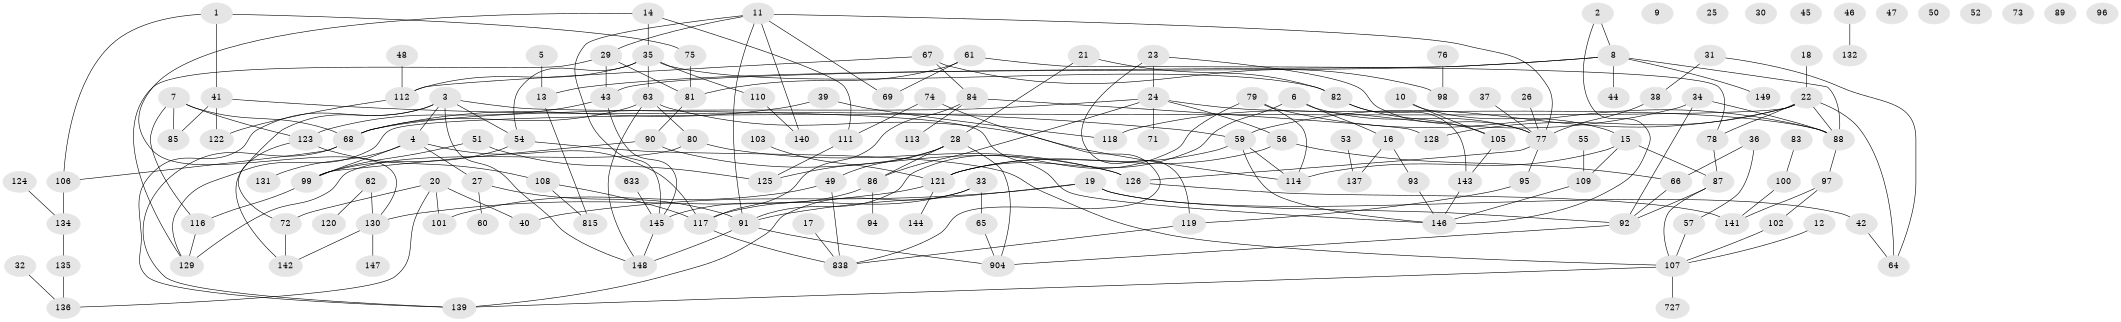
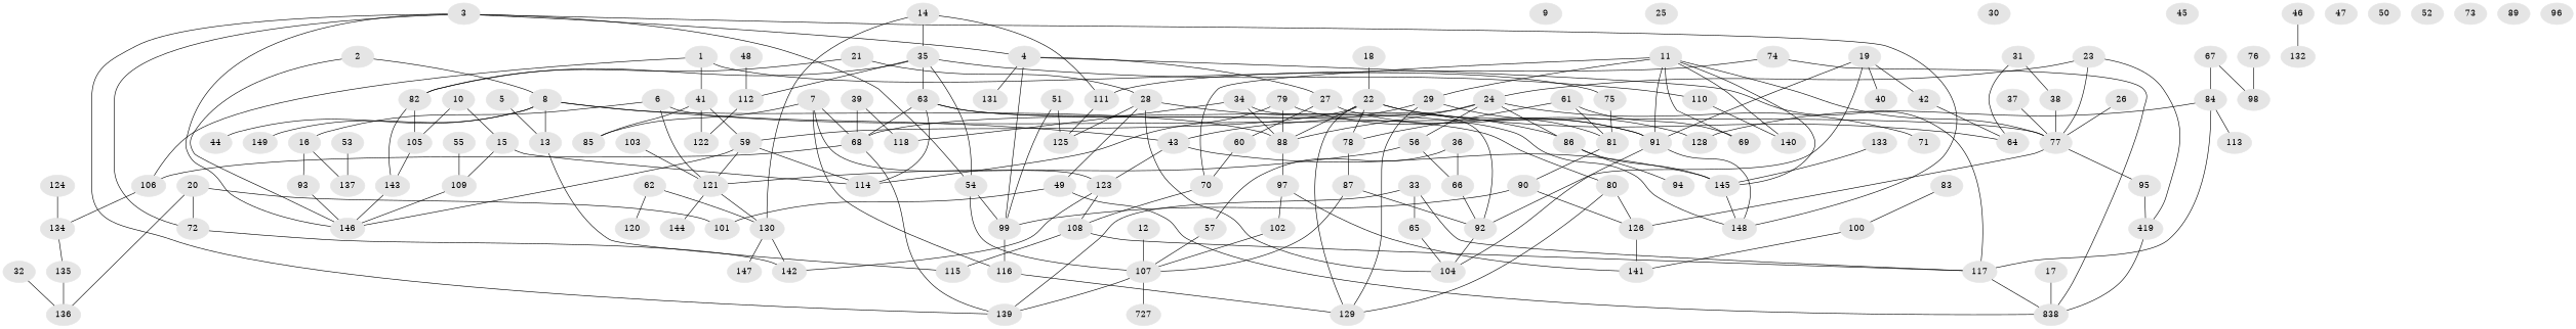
  graph {
    node [color=gray90 style=filled]
    1
    41
    75
    106
    85
    59
    122
    81
    134
    2
    8
    146
    13
    43
    44
    88
    149
    3
    4
    54
    72
    139
    148
    27
    99
    117
    131
    107
    142
    91
    60
    116
    n33 [label=838]
    5
-   115 [label=815]
+   115
    6
    16
    121
    77
    93
    137
    130
    144
    7
    68
    123
    129
    108
    145
    97
    9
    10
    15
    105
    87
    109
    114
    143
    11
    29
    69
+   70
    140
    95
    126
-   104 [label=904]
+   104
    12
    n68 [label=727]
    14
    35
    111
    82
    63
    110
    112
    125
    147
    92
    17
    18
    22
    64
    78
    128
    19
    40
    42
    20
    101
    136
    21
    28
    86
    49
    23
    24
-   119
+   119 [label=419]
    56
    71
    66
    94
    25
    26
    90
    30
    31
    38
    32
    33
    65
    34
    118
    80
    36
    57
    37
    39
    45
    46
    132
    47
    48
    50
    51
    52
    53
    55
    61
    62
    120
    67
    84
    98
    113
    73
    74
    76
    141
    79
    83
    100
    102
    89
    96
    103
    135
    124
-   133 [label=633]
+   133
    1 -- 41
    1 -- 75
    1 -- 106
    41 -- 85
    41 -- 59
    41 -- 122
    75 -- 81
    106 -- 134
    59 -- 146
    59 -- 121
    59 -- 114
    81 -- 90
    134 -- 135
    2 -- 8
    2 -- 146
    8 -- 13
    8 -- 43
    8 -- 44
    8 -- 88
    8 -- 149
    13 -- 115
    43 -- 123
    43 -- 145
    88 -- 97
    3 -- 146
    3 -- 4
    3 -- 54
    3 -- 72
    3 -- 139
    3 -- 148
    4 -- 27
    4 -- 99
    4 -- 117
    4 -- 131
    54 -- 99
    54 -- 107
    72 -- 142
    27 -- 91
    27 -- 60
    99 -- 116
    117 -- n33
    107 -- 139
    107 -- n68
    91 -- 148
    91 -- 104
+   60 -- 70
    116 -- 129
    5 -- 13
    6 -- 16
    6 -- 121
    6 -- 77
    16 -- 93
    16 -- 137
    121 -- 130
    121 -- 144
    77 -- 95
    77 -- 126
    93 -- 146
    130 -- 142
    130 -- 147
    7 -- 85
    7 -- 116
    7 -- 68
    7 -- 123
    68 -- 106
    68 -- 139
    123 -- 142
    123 -- 108
    108 -- 117
    108 -- 115
    145 -- 148
    97 -- 141
    97 -- 102
    10 -- 15
    10 -- 105
-   15 -- 87
    15 -- 109
    15 -- 114
    105 -- 143
    87 -- 107
    87 -- 92
    109 -- 146
    143 -- 146
    11 -- 91
    11 -- 77
    11 -- 145
    11 -- 29
    11 -- 69
+   11 -- 70
    11 -- 140
    29 -- 81
    29 -- 43
    29 -- 129
+   70 -- 108
    95 -- 119
    126 -- 141
    12 -- 107
    14 -- 130
    14 -- 35
    14 -- 111
    35 -- 54
    35 -- 82
    35 -- 63
    35 -- 110
    35 -- 112
    111 -- 125
    82 -- 105
    82 -- 143
    63 -- 148
    63 -- 68
    63 -- 114
    63 -- 80
    110 -- 140
    112 -- 122
    92 -- 104
    17 -- n33
    18 -- 22
    22 -- 59
    22 -- 88
    22 -- 129
    22 -- 64
    22 -- 78
    22 -- 128
    78 -- 87
    19 -- 91
    19 -- 92
    19 -- 40
    19 -- 42
    42 -- 64
    20 -- 72
-   20 -- 40
    20 -- 101
    20 -- 136
    21 -- 82
    21 -- 28
    28 -- 104
    28 -- 125
    28 -- 86
    28 -- 49
    86 -- 145
    86 -- 94
    49 -- n33
    49 -- 101
    23 -- 77
    23 -- 24
    23 -- 119
    24 -- 88
    24 -- 68
    24 -- 86
    24 -- 56
    24 -- 71
    119 -- n33
    56 -- 121
    56 -- 66
    66 -- 92
    26 -- 77
    90 -- 99
    90 -- 126
    31 -- 64
    31 -- 38
    38 -- 77
    32 -- 136
    33 -- 139
    33 -- 117
    33 -- 65
    65 -- 104
    34 -- 88
    34 -- 92
    34 -- 118
    80 -- 129
    80 -- 126
    36 -- 66
    36 -- 57
    57 -- 107
    37 -- 77
    39 -- 68
    39 -- 118
    46 -- 132
    48 -- 112
    51 -- 99
    51 -- 125
    53 -- 137
    55 -- 109
    61 -- 81
    61 -- 69
    61 -- 78
    62 -- 130
    62 -- 120
-   67 -- 112
    67 -- 84
    67 -- 98
    84 -- 117
    84 -- 128
    84 -- 113
    74 -- n33
    74 -- 111
    76 -- 98
    79 -- 88
    79 -- 91
    79 -- 114
    83 -- 100
    100 -- 141
    102 -- 107
    103 -- 121
    135 -- 136
    124 -- 134
    133 -- 145
  }
